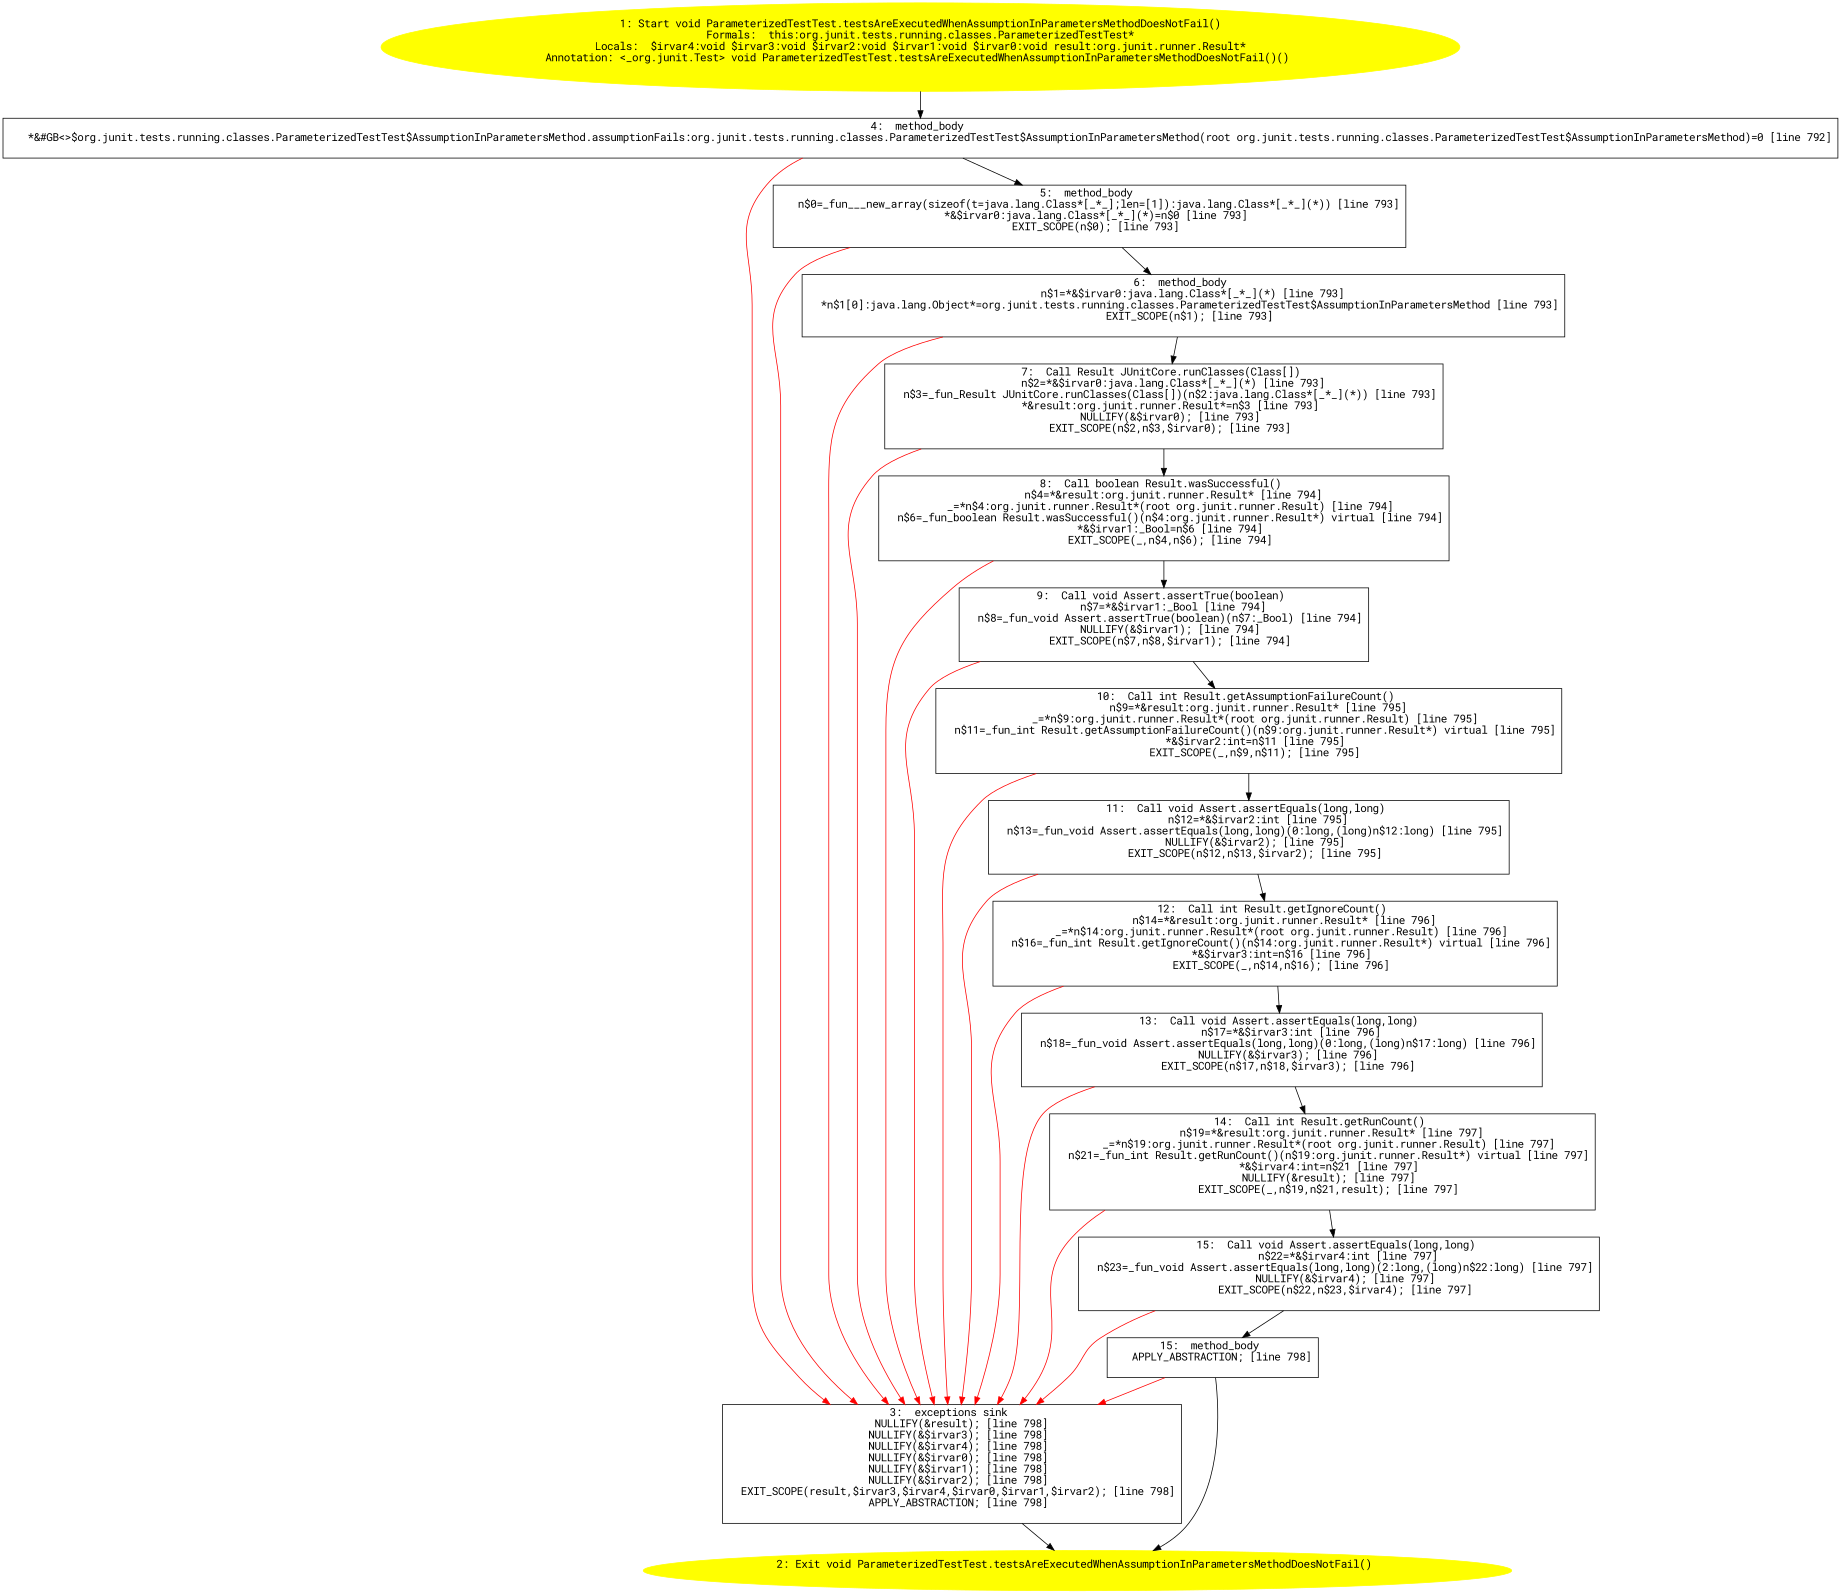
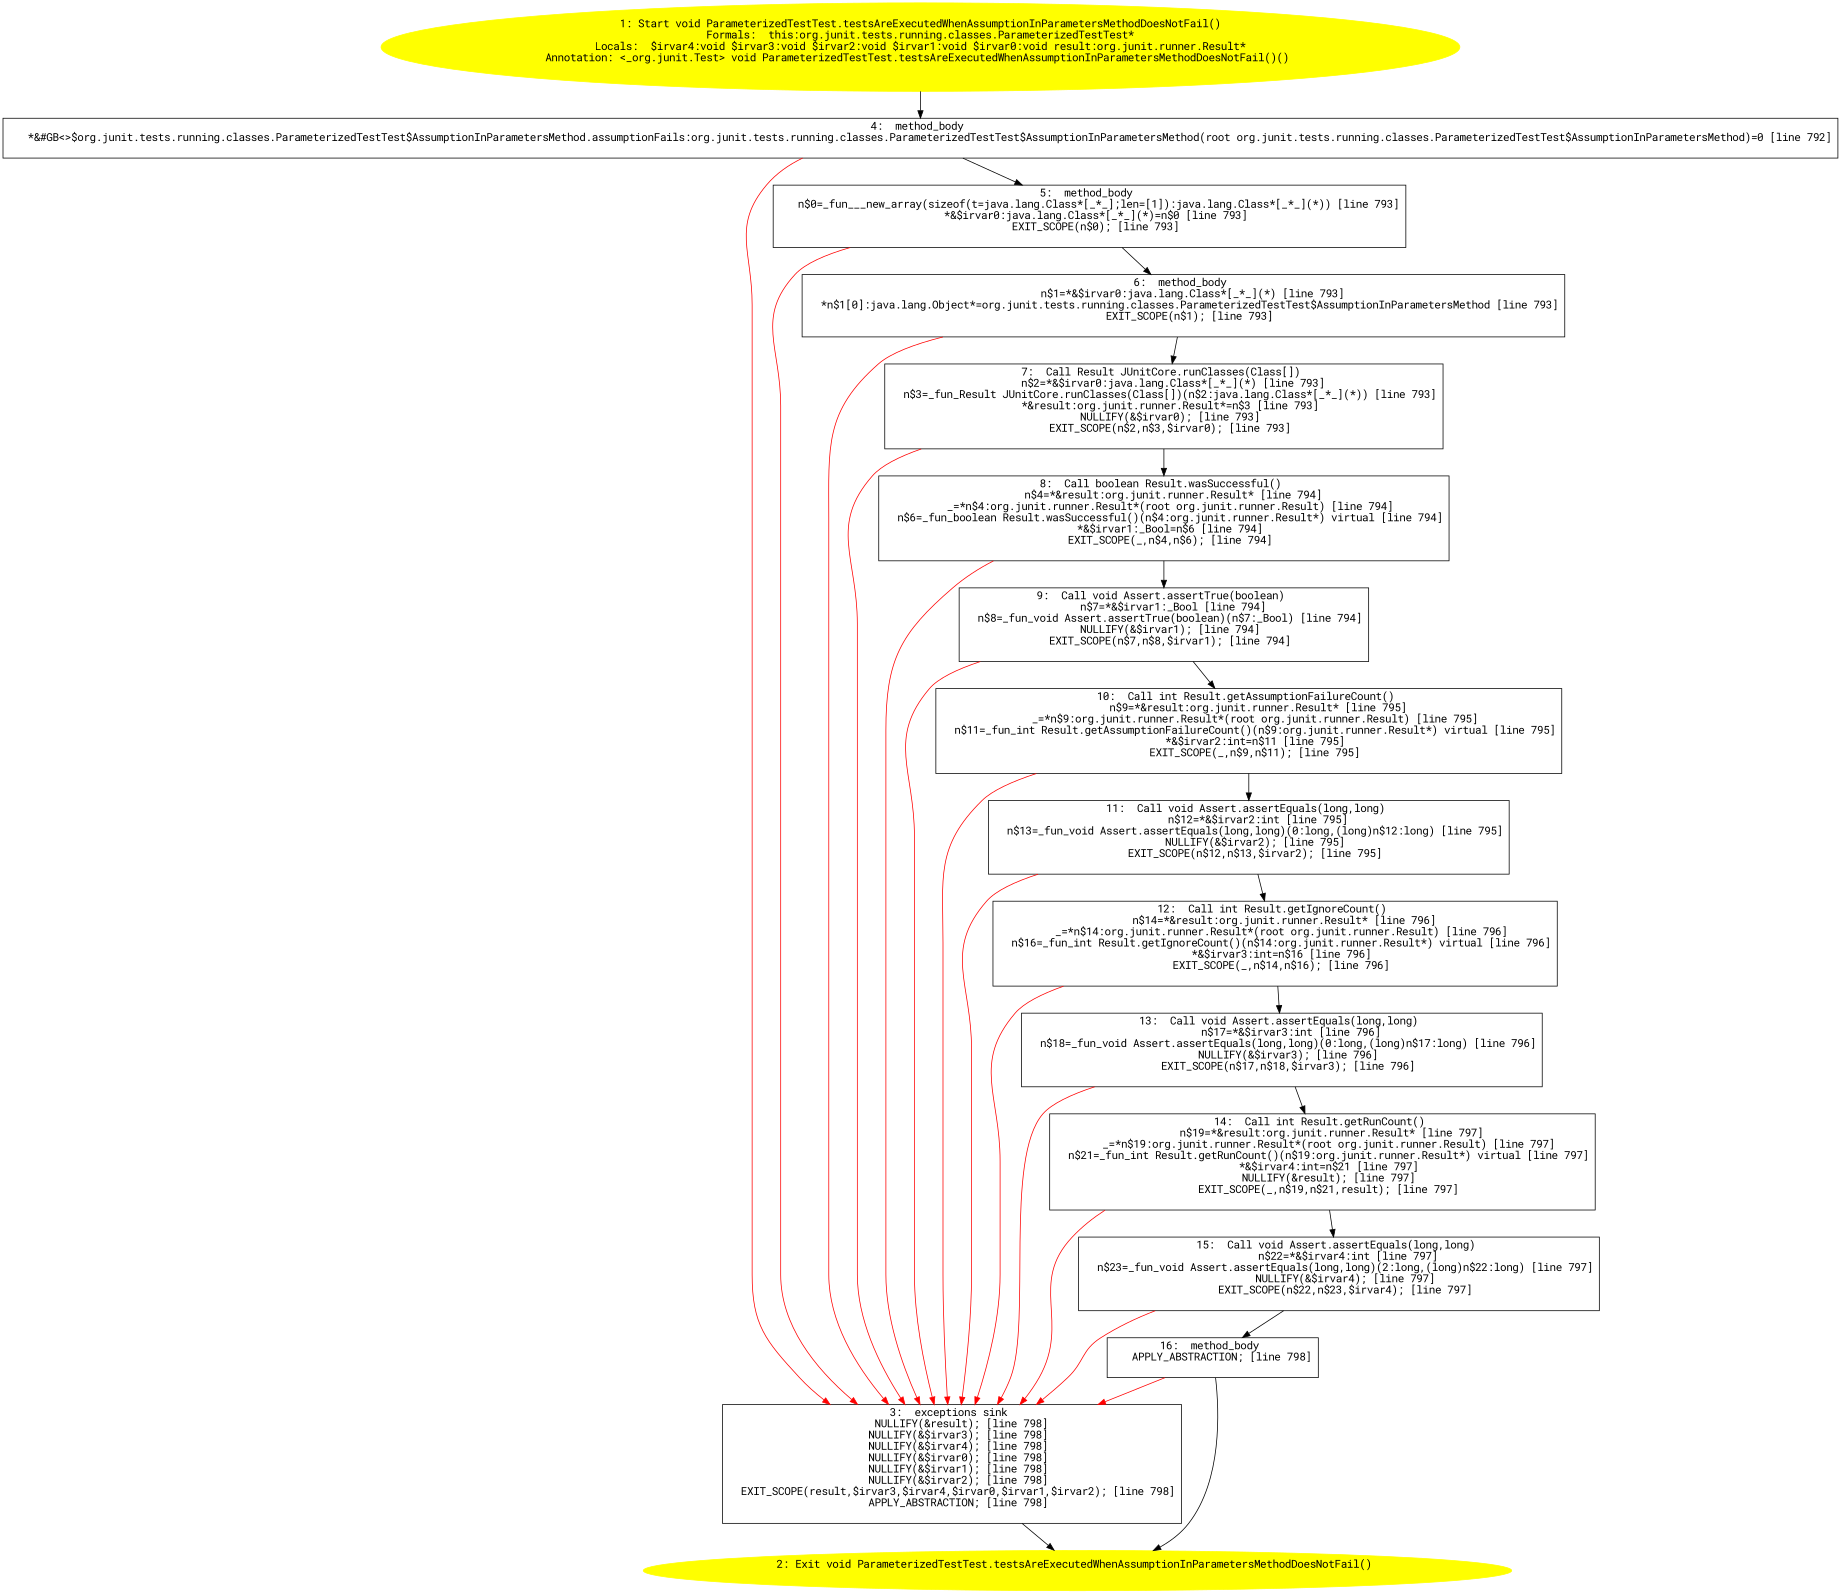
  digraph {
    fontname="Roboto Mono"
    node [fontname="Roboto Mono" shape=box]
    edge [fontname="Roboto Mono"]
    n1 [color=yellow label="1: Start void ParameterizedTestTest.testsAreExecutedWhenAssumptionInParametersMethodDoesNotFail()\nFormals:  this:org.junit.tests.running.classes.ParameterizedTestTest*\nLocals:  $irvar4:void $irvar3:void $irvar2:void $irvar1:void $irvar0:void result:org.junit.runner.Result*\nAnnotation: <_org.junit.Test> void ParameterizedTestTest.testsAreExecutedWhenAssumptionInParametersMethodDoesNotFail()() \n  " style=filled shape=""]
    n2 [label="4:  method_body \n   *&#GB<>$org.junit.tests.running.classes.ParameterizedTestTest$AssumptionInParametersMethod.assumptionFails:org.junit.tests.running.classes.ParameterizedTestTest$AssumptionInParametersMethod(root org.junit.tests.running.classes.ParameterizedTestTest$AssumptionInParametersMethod)=0 [line 792]\n "]
    n3 [label="3:  exceptions sink \n   NULLIFY(&result); [line 798]\n  NULLIFY(&$irvar3); [line 798]\n  NULLIFY(&$irvar4); [line 798]\n  NULLIFY(&$irvar0); [line 798]\n  NULLIFY(&$irvar1); [line 798]\n  NULLIFY(&$irvar2); [line 798]\n  EXIT_SCOPE(result,$irvar3,$irvar4,$irvar0,$irvar1,$irvar2); [line 798]\n  APPLY_ABSTRACTION; [line 798]\n "]
    n4 [label="5:  method_body \n   n$0=_fun___new_array(sizeof(t=java.lang.Class*[_*_];len=[1]):java.lang.Class*[_*_](*)) [line 793]\n  *&$irvar0:java.lang.Class*[_*_](*)=n$0 [line 793]\n  EXIT_SCOPE(n$0); [line 793]\n "]
    n5 [color=yellow label="2: Exit void ParameterizedTestTest.testsAreExecutedWhenAssumptionInParametersMethodDoesNotFail() \n  " style=filled shape=""]
    n6 [label="6:  method_body \n   n$1=*&$irvar0:java.lang.Class*[_*_](*) [line 793]\n  *n$1[0]:java.lang.Object*=org.junit.tests.running.classes.ParameterizedTestTest$AssumptionInParametersMethod [line 793]\n  EXIT_SCOPE(n$1); [line 793]\n "]
    n7 [label="7:  Call Result JUnitCore.runClasses(Class[]) \n   n$2=*&$irvar0:java.lang.Class*[_*_](*) [line 793]\n  n$3=_fun_Result JUnitCore.runClasses(Class[])(n$2:java.lang.Class*[_*_](*)) [line 793]\n  *&result:org.junit.runner.Result*=n$3 [line 793]\n  NULLIFY(&$irvar0); [line 793]\n  EXIT_SCOPE(n$2,n$3,$irvar0); [line 793]\n "]
    n8 [label="8:  Call boolean Result.wasSuccessful() \n   n$4=*&result:org.junit.runner.Result* [line 794]\n  _=*n$4:org.junit.runner.Result*(root org.junit.runner.Result) [line 794]\n  n$6=_fun_boolean Result.wasSuccessful()(n$4:org.junit.runner.Result*) virtual [line 794]\n  *&$irvar1:_Bool=n$6 [line 794]\n  EXIT_SCOPE(_,n$4,n$6); [line 794]\n "]
    n9 [label="9:  Call void Assert.assertTrue(boolean) \n   n$7=*&$irvar1:_Bool [line 794]\n  n$8=_fun_void Assert.assertTrue(boolean)(n$7:_Bool) [line 794]\n  NULLIFY(&$irvar1); [line 794]\n  EXIT_SCOPE(n$7,n$8,$irvar1); [line 794]\n "]
    n10 [label="10:  Call int Result.getAssumptionFailureCount() \n   n$9=*&result:org.junit.runner.Result* [line 795]\n  _=*n$9:org.junit.runner.Result*(root org.junit.runner.Result) [line 795]\n  n$11=_fun_int Result.getAssumptionFailureCount()(n$9:org.junit.runner.Result*) virtual [line 795]\n  *&$irvar2:int=n$11 [line 795]\n  EXIT_SCOPE(_,n$9,n$11); [line 795]\n "]
    n11 [label="11:  Call void Assert.assertEquals(long,long) \n   n$12=*&$irvar2:int [line 795]\n  n$13=_fun_void Assert.assertEquals(long,long)(0:long,(long)n$12:long) [line 795]\n  NULLIFY(&$irvar2); [line 795]\n  EXIT_SCOPE(n$12,n$13,$irvar2); [line 795]\n "]
    n12 [label="12:  Call int Result.getIgnoreCount() \n   n$14=*&result:org.junit.runner.Result* [line 796]\n  _=*n$14:org.junit.runner.Result*(root org.junit.runner.Result) [line 796]\n  n$16=_fun_int Result.getIgnoreCount()(n$14:org.junit.runner.Result*) virtual [line 796]\n  *&$irvar3:int=n$16 [line 796]\n  EXIT_SCOPE(_,n$14,n$16); [line 796]\n "]
    n13 [label="13:  Call void Assert.assertEquals(long,long) \n   n$17=*&$irvar3:int [line 796]\n  n$18=_fun_void Assert.assertEquals(long,long)(0:long,(long)n$17:long) [line 796]\n  NULLIFY(&$irvar3); [line 796]\n  EXIT_SCOPE(n$17,n$18,$irvar3); [line 796]\n "]
    n14 [label="14:  Call int Result.getRunCount() \n   n$19=*&result:org.junit.runner.Result* [line 797]\n  _=*n$19:org.junit.runner.Result*(root org.junit.runner.Result) [line 797]\n  n$21=_fun_int Result.getRunCount()(n$19:org.junit.runner.Result*) virtual [line 797]\n  *&$irvar4:int=n$21 [line 797]\n  NULLIFY(&result); [line 797]\n  EXIT_SCOPE(_,n$19,n$21,result); [line 797]\n "]
    n15 [label="15:  Call void Assert.assertEquals(long,long) \n   n$22=*&$irvar4:int [line 797]\n  n$23=_fun_void Assert.assertEquals(long,long)(2:long,(long)n$22:long) [line 797]\n  NULLIFY(&$irvar4); [line 797]\n  EXIT_SCOPE(n$22,n$23,$irvar4); [line 797]\n "]
-   n16 [label="15:  method_body \n   APPLY_ABSTRACTION; [line 798]\n "]
+   n16 [label="16:  method_body \n   APPLY_ABSTRACTION; [line 798]\n "]
    n1 -> n2
    n2 -> n3 [color=red]
    n2 -> n4
    n3 -> n5
    n4 -> n3 [color=red]
    n4 -> n6
    n6 -> n3 [color=red]
    n6 -> n7
    n7 -> n3 [color=red]
    n7 -> n8
    n8 -> n3 [color=red]
    n8 -> n9
    n9 -> n3 [color=red]
    n9 -> n10
    n10 -> n3 [color=red]
    n10 -> n11
    n11 -> n3 [color=red]
    n11 -> n12
    n12 -> n3 [color=red]
    n12 -> n13
    n13 -> n3 [color=red]
    n13 -> n14
    n14 -> n3 [color=red]
    n14 -> n15
    n15 -> n3 [color=red]
    n15 -> n16
    n16 -> n3 [color=red]
    n16 -> n5
  }
